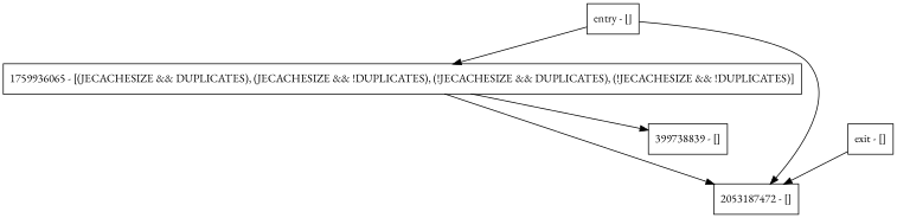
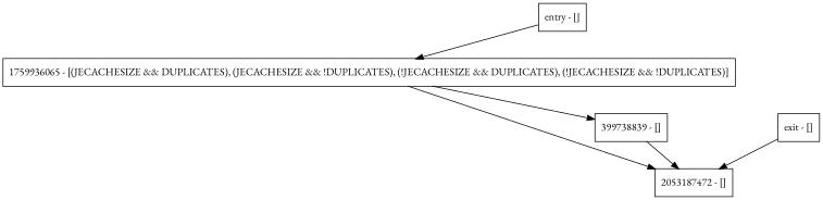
  digraph {
    fontname="EB Garamond"
    node [fontname="EB Garamond" shape=record]
    edge [fontname="EB Garamond"]
    n1 [label="entry - []"]
    n2 [label="1759936065 - [(JECACHESIZE && DUPLICATES), (JECACHESIZE && !DUPLICATES), (!JECACHESIZE && DUPLICATES), (!JECACHESIZE && !DUPLICATES)]"]
    n3 [label="2053187472 - []"]
    n4 [label="399738839 - []"]
    n5 [label="exit - []"]
    n1 -> n2
    n2 -> n3
    n2 -> n4
-   n1 -> n3
+   n4 -> n3
    n5 -> n3
  }
